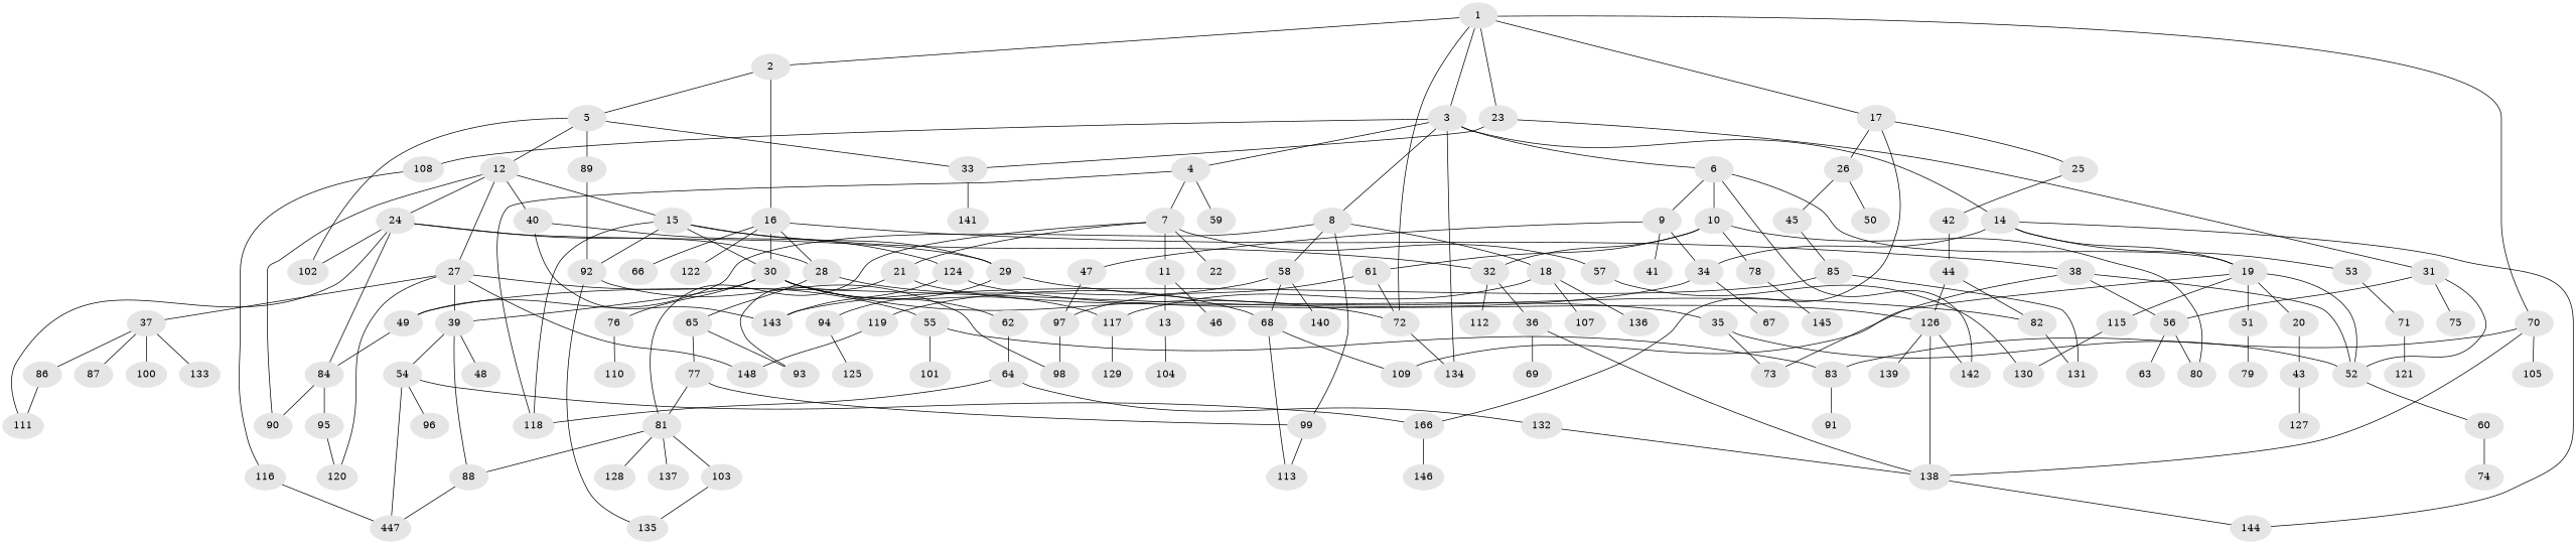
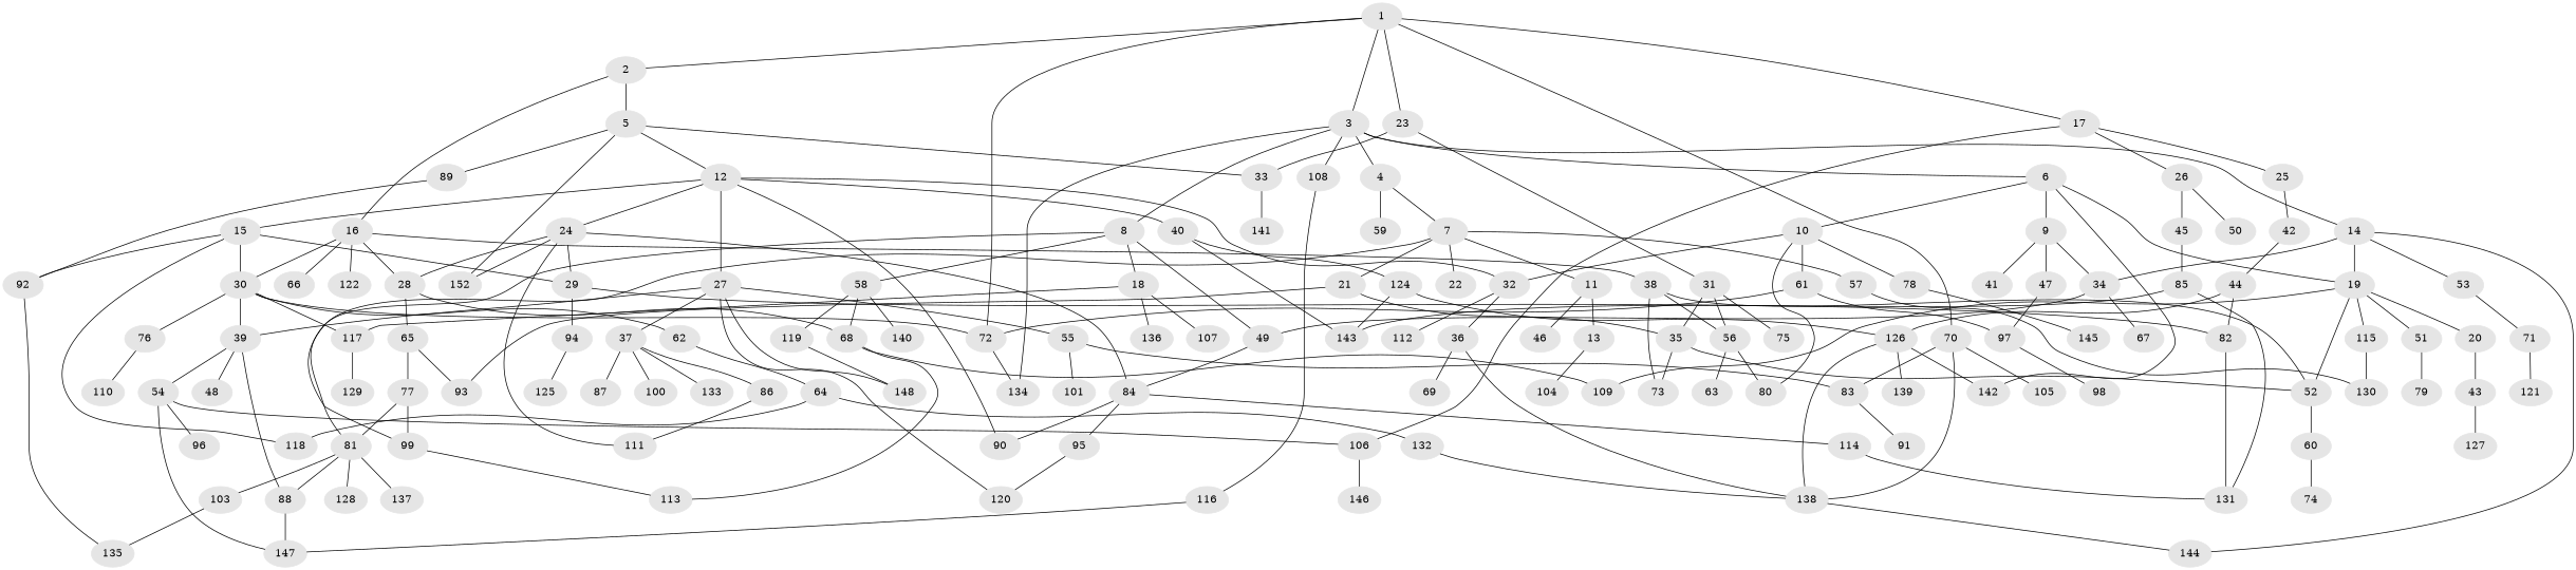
  graph {
    node [color=gray90 style=filled]
    1
    2
    3
    17
    23
    70
    72
    5
    16
    4
    6
    8
    14
    108
    134
    25
    26
-   106 [label=166]
+   106
    33
    31
    138
    83
    105
    12
    89
-   102
+   102 [label=152]
    30
    28
    38
    66
    122
    7
    59
    118
    9
    10
    19
    142
    18
    49
    58
    99
    34
    53
    144
    116
    11
    21
    22
    57
    81
    15
    24
    27
    40
    90
    141
    92
    41
    47
    32
    61
    78
    80
    20
    51
    52
    109
    115
    13
    46
    35
    93
    130
    88
    103
    128
    137
    107
    117
    136
    84
    68
    119
    140
    113
    67
    97
    36
    112
    145
    104
    29
    111
    37
    39
    55
    120
    148
    124
    143
    71
    82
    94
    62
    76
    98
    135
    65
    56
    73
    42
    45
    50
    146
    129
    43
    79
    60
    127
    75
    95
+   114
    44
    85
    86
    87
    100
    133
    48
    54
    101
    77
    131
    125
    64
    110
    63
    69
    96
-   147 [label=447]
+   147
    126
    139
    74
    121
    91
    132
    1 -- 2
    1 -- 3
    1 -- 17
    1 -- 23
    1 -- 70
    1 -- 72
    2 -- 5
    2 -- 16
    3 -- 4
    3 -- 6
    3 -- 8
    3 -- 14
    3 -- 108
    3 -- 134
    17 -- 25
    17 -- 26
    17 -- 106
    23 -- 33
    23 -- 31
    70 -- 138
    70 -- 83
    70 -- 105
    72 -- 134
    5 -- 33
    5 -- 12
    5 -- 89
    5 -- 102
    16 -- 30
    16 -- 28
    16 -- 38
    16 -- 66
    16 -- 122
    4 -- 7
    4 -- 59
-   4 -- 118
    6 -- 9
    6 -- 10
    6 -- 19
    6 -- 142
    8 -- 18
    8 -- 49
    8 -- 58
    8 -- 99
    14 -- 19
    14 -- 34
    14 -- 53
    14 -- 144
    108 -- 116
    25 -- 42
    26 -- 45
    26 -- 50
    106 -- 146
    33 -- 141
-   31 -- 52
+   31 -- 35
    31 -- 56
    31 -- 75
    138 -- 144
    83 -- 91
    12 -- 15
    12 -- 24
    12 -- 27
    12 -- 40
    12 -- 90
    89 -- 92
    30 -- 72
    30 -- 117
    30 -- 39
    30 -- 62
    30 -- 76
    28 -- 68
    28 -- 65
    38 -- 52
    38 -- 56
    38 -- 73
    7 -- 11
    7 -- 21
    7 -- 22
    7 -- 57
    7 -- 81
    9 -- 34
    9 -- 41
    9 -- 47
    10 -- 32
    10 -- 61
    10 -- 78
    10 -- 80
    19 -- 20
    19 -- 51
    19 -- 52
    19 -- 109
    19 -- 115
    18 -- 107
    18 -- 117
    18 -- 136
    49 -- 84
    58 -- 68
    58 -- 119
    58 -- 140
    99 -- 113
    34 -- 49
    34 -- 67
    53 -- 71
    116 -- 147
    11 -- 13
    11 -- 46
    21 -- 35
    21 -- 93
    57 -- 130
    81 -- 88
    81 -- 103
    81 -- 128
    81 -- 137
    15 -- 30
    15 -- 118
    15 -- 92
-   15 -- 32
+   12 -- 32
    15 -- 29
    24 -- 102
    24 -- 28
    24 -- 84
    24 -- 29
    24 -- 111
    27 -- 37
    27 -- 39
    27 -- 55
    27 -- 120
    27 -- 148
    40 -- 124
    40 -- 143
-   92 -- 98
    92 -- 135
    47 -- 97
    32 -- 36
    32 -- 112
    61 -- 72
    61 -- 97
    78 -- 145
    20 -- 43
    51 -- 79
    52 -- 60
    115 -- 130
    13 -- 104
    35 -- 52
    35 -- 73
    88 -- 147
    103 -- 135
    117 -- 129
    84 -- 90
    84 -- 95
+   84 -- 114
    68 -- 109
    68 -- 113
    119 -- 148
    97 -- 98
    36 -- 138
    36 -- 69
    29 -- 82
    29 -- 94
    37 -- 86
    37 -- 87
    37 -- 100
    37 -- 133
    39 -- 88
    39 -- 48
    39 -- 54
    55 -- 83
    55 -- 101
    124 -- 143
    124 -- 126
    71 -- 121
    82 -- 131
    94 -- 125
    62 -- 64
    76 -- 110
    65 -- 93
    65 -- 77
    56 -- 80
    56 -- 63
    42 -- 44
    45 -- 85
    43 -- 127
    60 -- 74
    95 -- 120
+   114 -- 131
    44 -- 82
    44 -- 126
    85 -- 143
    85 -- 131
    86 -- 111
    54 -- 106
    54 -- 96
    54 -- 147
    77 -- 99
    77 -- 81
    64 -- 118
    64 -- 132
    126 -- 138
    126 -- 142
    126 -- 139
    132 -- 138
  }
